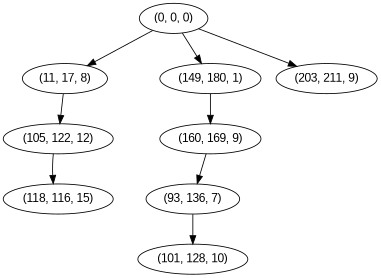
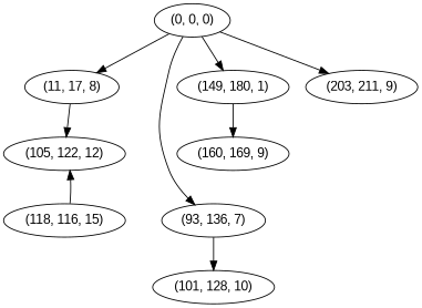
  digraph {
    fontname="Liberation Sans"
    node [fontname="Liberation Sans"]
    edge [fontname="Liberation Sans"]
    "(0, 0, 0)"
    "(11, 17, 8)"
    "(93, 136, 7)"
    "(149, 180, 1)"
    n5 [label="(203, 211, 9)"]
    "(105, 122, 12)"
    "(101, 128, 10)"
    "(160, 169, 9)"
    n9 [label="(118, 116, 15)"]
    "(0, 0, 0)" -> "(11, 17, 8)"
-   "(160, 169, 9)" -> "(93, 136, 7)"
+   "(0, 0, 0)" -> "(93, 136, 7)"
    "(0, 0, 0)" -> "(149, 180, 1)"
    "(0, 0, 0)" -> n5
    "(11, 17, 8)" -> "(105, 122, 12)"
    "(93, 136, 7)" -> "(101, 128, 10)"
    "(149, 180, 1)" -> "(160, 169, 9)"
-   "(105, 122, 12)" -> n9
+   n9 -> "(105, 122, 12)"
  }
